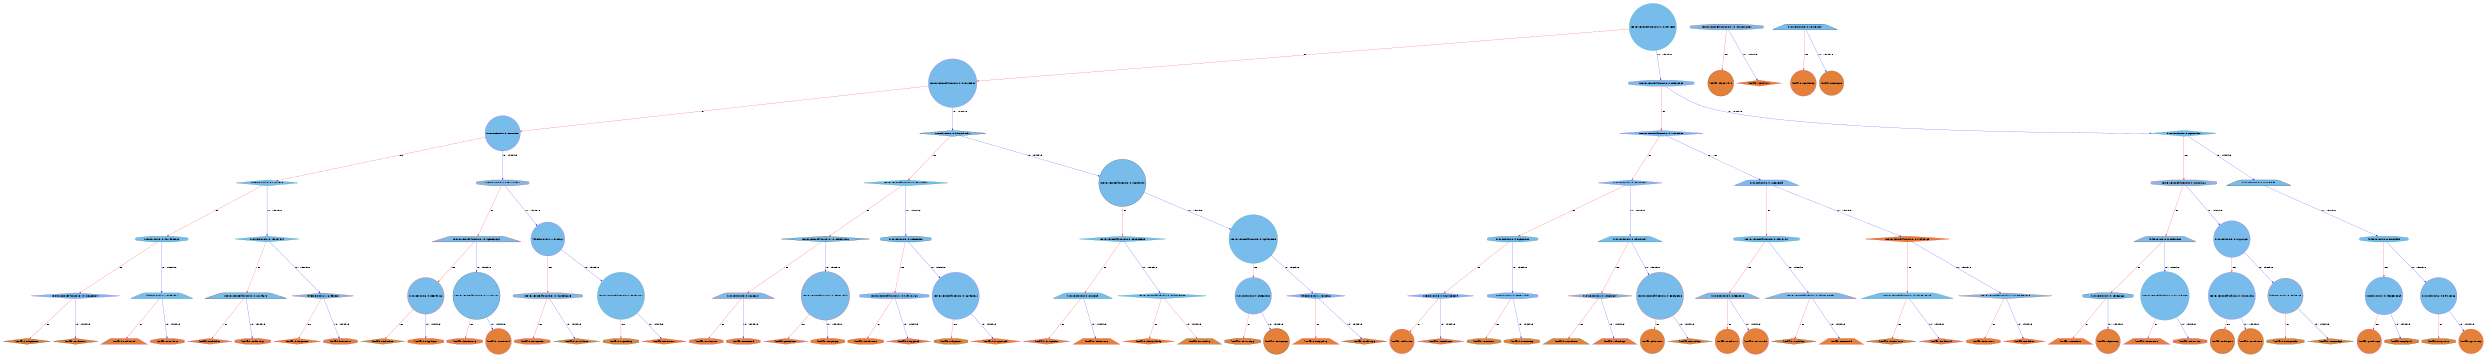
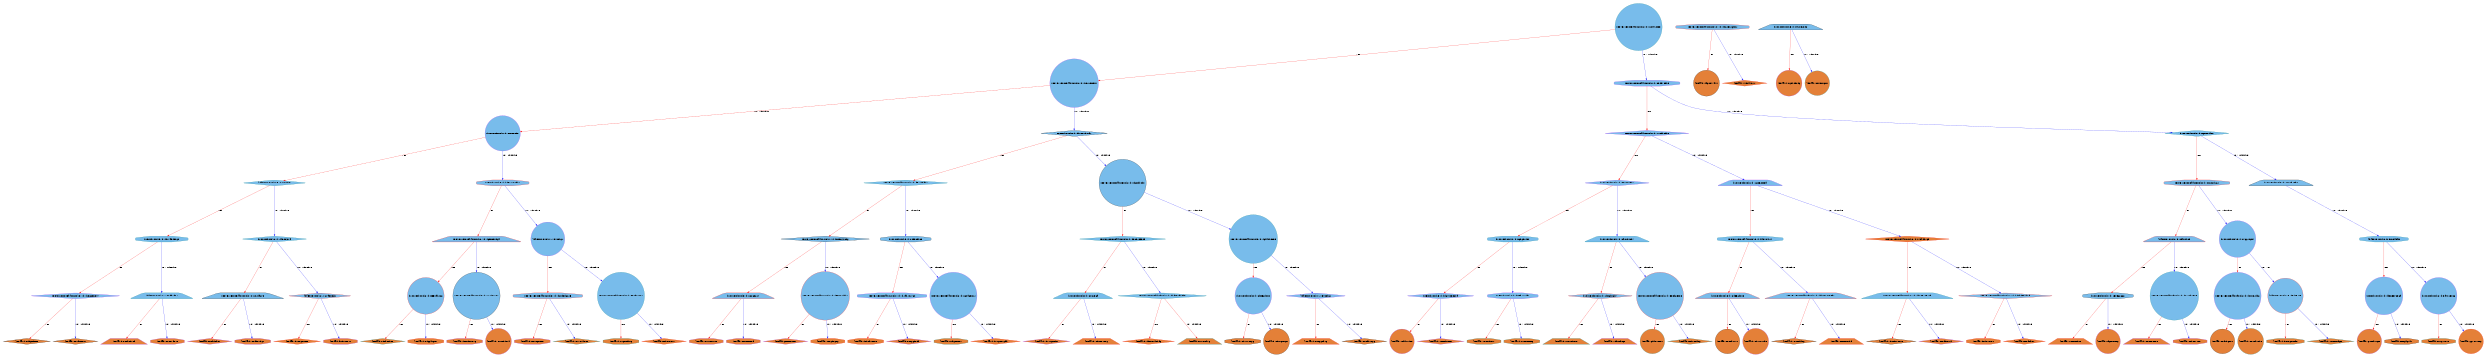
  digraph {
    fontname="DejaVu Sans Mono"
    rankdir=TB
    node [color=purple fillcolor="#e48038" fontname="DejaVu Sans Mono" shape=diamond style=filled]
    edge [color="#FF0000" fontname="DejaVu Sans Mono"]
    n1 [color=teal fillcolor="#78bceb" height=0.5 label="Laguerre_coeffs_2_ch2<0.148974583" shape=circle style="filled, rounded" width=3.1076]
    n2 [fillcolor="#78bceb" height=0.5 label="Laguerre_coeffs_2_ch2<0.0454435311" shape=circle style="filled, rounded" width=3.2014]
    n3 [fillcolor="#78bceb" height=0.5 label="Laguerre_coeffs_2_ch2<0.230578303" shape=octagon style="filled, rounded" width=3.1076]
    n4 [fillcolor="#78bceb" height=0.5 label="int_ratio_ch1<0.21282202" shape=circle style="filled, rounded" width=2.2326]
    n5 [color=black fillcolor="#78bceb" height=0.5 label="spec_int_ch3<0.00722404197" style="filled, rounded" width=2.5035]
    n6 [fillcolor="#78bceb" height=0.5 label="Laguerre_coeffs_3_ch2<0.443001002" style="filled, rounded" width=3.1076]
    n7 [color=teal fillcolor="#78bceb" height=0.5 label="int_ratio_ch2<0.368884921" style="filled, rounded" width=2.3264]
    n8 [color=teal fillcolor="#78bceb" height=0.5 label="lifet_avg_ch3<5.14117575" style="filled, rounded" width=2.2639]
    n9 [color=red fillcolor="#78bceb" height=0.5 label="spec_int_ch3<0.00577482907" shape=octagon style="filled, rounded" width=2.5035]
    n10 [color=teal fillcolor="#78bceb" height=0.5 label="Laguerre_coeffs_1_ch1<0.954415917" style="filled, rounded" width=3.1076]
    n11 [color=black fillcolor="#78bceb" height=0.5 label="Laguerre_coeffs_5_ch2<0.106300101" shape=circle style="filled, rounded" width=3.1076]
    n12 [fillcolor="#78bceb" height=0.5 label="int_ratio_ch2<0.382122517" style="filled, rounded" width=2.3264]
    n13 [fillcolor="#78bceb" height=0.5 label="int_ratio_ch2<0.468545139" shape=trapezium style="filled, rounded" width=2.3264]
    n14 [color=red fillcolor="#78bceb" height=0.5 label="Laguerre_coeffs_5_ch3<0.112120464" shape=octagon style="filled, rounded" width=3.1076]
    n15 [color=black fillcolor="#78bceb" height=0.5 label="int_ratio_ch3<0.211294398" shape=trapezium style="filled, rounded" width=2.3264]
    n16 [color=teal fillcolor="#78bceb" height=0.5 label="spec_int_ch3<0.00479303161" shape=octagon style="filled, rounded" width=2.5035]
    n17 [color=teal fillcolor="#78bceb" height=0.5 label="int_ratio_ch2<0.498457879" style="filled, rounded" width=2.3264]
    n18 [color=red fillcolor="#78bceb" height=0.5 label="Laguerre_coeffs_2_ch2<-0.0653231069" shape=trapezium style="filled, rounded" width=3.2639]
    n19 [fillcolor="#78bceb" height=0.5 label="lifet_avg_ch1<4.5788064" shape=circle style="filled, rounded" width=2.1701]
    n20 [color=black fillcolor="#78bceb" height=0.5 label="Laguerre_coeffs_4_ch1<-0.0315271206" style="filled, rounded" width=3.2639]
    n21 [color=black fillcolor="#78bceb" height=0.5 label="int_ratio_ch3<0.215325028" shape=octagon style="filled, rounded" width=2.3264]
    n22 [color=teal fillcolor="#78bceb" height=0.5 label="Laguerre_coeffs_2_ch3<0.0323435515" style="filled, rounded" width=3.2014]
    n23 [color=teal fillcolor="#78bceb" height=0.5 label="Laguerre_coeffs_2_ch3<0.0609103255" shape=circle style="filled, rounded" width=3.2014]
    n24 [color=teal fillcolor="#78bceb" height=0.5 label="int_ratio_ch1<0.365654081" shape=octagon style="filled, rounded" width=2.3264]
    n25 [color=teal fillcolor="#78bceb" height=0.5 label="int_ratio_ch1<0.298401207" shape=trapezium style="filled, rounded" width=2.3264]
    n26 [color=teal fillcolor="#78bceb" height=0.5 label="Laguerre_coeffs_2_ch3<0.098787047" shape=octagon style="filled, rounded" width=3.1076]
    n27 [color=red height=0.5 label="Laguerre_coeffs_2_ch2<0.178900465" style="filled, rounded" width=3.1076]
    n28 [color=red fillcolor="#78bceb" height=0.5 label="lifet_avg_ch2<3.85921025" shape=trapezium style="filled, rounded" width=2.2639]
    n29 [fillcolor="#78bceb" height=0.5 label="int_ratio_ch3<0.276641637" shape=circle style="filled, rounded" width=2.3264]
    n30 [color=teal fillcolor="#78bceb" height=0.5 label="lifet_avg_ch2<3.58489895" shape=octagon style="filled, rounded" width=2.2639]
    n31 [fillcolor="#78bceb" height=0.5 label="Laguerre_coeffs_2_ch3<-0.0436252877" style="filled, rounded" width=3.2639]
    n32 [color=teal fillcolor="#78bceb" height=0.5 label="lifet_avg_ch2<4.88997984" shape=trapezium style="filled, rounded" width=2.2639]
    n33 [color=black fillcolor="#78bceb" height=0.5 label="Laguerre_coeffs_1_ch1<1.21409678" shape=trapezium style="filled, rounded" width=3.0139]
    n34 [color=red fillcolor="#78bceb" height=0.5 label="lifet_avg_ch2<4.67951822" style="filled, rounded" width=2.2639]
    n35 [color=red fillcolor="#78bceb" height=0.5 label="int_ratio_ch2<0.355190426" shape=circle style="filled, rounded" width=2.3264]
    n36 [color=black fillcolor="#78bceb" height=0.5 label="Laguerre_coeffs_1_ch3<0.774087787" shape=circle style="filled, rounded" width=3.1076]
    n37 [color=red fillcolor="#78bceb" height=0.5 label="Laguerre_coeffs_2_ch3<-0.0210506245" shape=octagon style="filled, rounded" width=3.2639]
    n38 [color=teal fillcolor="#78bceb" height=0.5 label="Laguerre_coeffs_3_ch3<0.332917184" shape=circle style="filled, rounded" width=3.1076]
    n39 [color=red fillcolor="#78bceb" height=0.5 label="int_ratio_ch3<0.22268647" shape=trapezium style="filled, rounded" width=2.2326]
    n40 [color=red fillcolor="#78bceb" height=0.5 label="Laguerre_coeffs_4_ch2<0.0558240004" shape=circle style="filled, rounded" width=3.2014]
    n41 [fillcolor="#78bceb" height=0.5 label="Laguerre_coeffs_4_ch1<-0.0490414761" shape=octagon style="filled, rounded" width=3.2639]
    n42 [fillcolor="#78bceb" height=0.5 label="Laguerre_coeffs_3_ch2<0.261963844" shape=circle style="filled, rounded" width=3.1076]
    n43 [color=teal fillcolor="#78bceb" height=0.5 label="int_ratio_ch3<0.2124369" shape=trapezium style="filled, rounded" width=2.1389]
    n44 [color=teal fillcolor="#78bceb" height=0.5 label="Laguerre_coeffs_9_ch1<0.00915792305" style="filled, rounded" width=3.2951]
    n45 [fillcolor="#78bceb" height=0.5 label="int_ratio_ch3<0.205560118" shape=circle style="filled, rounded" width=2.3264]
    n46 [fillcolor="#78bceb" height=0.5 label="lifet_avg_ch1<4.5788064" style="filled, rounded" width=2.1701]
    n47 [color=black height=0.5 label="leaf=-0.300650835" width=1.6701]
    n48 [color=black height=0.5 label="leaf=0.387931317" width=1.6076]
    n49 [height=0.5 label="leaf=-0.383920729" shape=trapezium width=1.6701]
    n50 [height=0.5 label="leaf=0.218279541" shape=octagon width=1.6076]
    n51 [height=0.5 label="leaf=0.518902957" width=1.6076]
    n52 [height=0.5 label="leaf=-0.259027064" shape=octagon width=1.6701]
    n53 [color=red height=0.5 label="leaf=0.0453657582" width=1.7014]
    n54 [height=0.5 label="leaf=0.920713544" shape=octagon width=1.6076]
    n55 [color=teal height=0.5 label="leaf=0.101982035" width=1.6076]
    n56 [color=red height=0.5 label="leaf=-0.306694657" shape=octagon width=1.6701]
    n57 [height=0.5 label="leaf=0.0551021546" shape=octagon width=1.7014]
    n58 [height=0.5 label="leaf=-0.172500879" shape=circle width=1.6701]
    n59 [height=0.5 label="leaf=-0.387863815" shape=octagon width=1.6701]
    n60 [color=teal height=0.5 label="leaf=-0.277379543" width=1.6701]
    n61 [color=teal height=0.5 label="leaf=-0.146880016" shape=octagon width=1.6701]
    n62 [color=red height=0.5 label="leaf=0.550278544" width=1.6076]
    n63 [height=0.5 label="leaf=0.571722448" shape=octagon width=1.6076]
    n64 [height=0.5 label="leaf=0.132333189" shape=octagon width=1.6076]
    n65 [height=0.5 label="leaf=0.651257157" width=1.6076]
    n66 [color=red height=0.5 label="leaf=0.438602656" shape=octagon width=1.6076]
    n67 [color=red height=0.5 label="leaf=0.0505943112" shape=octagon width=1.7014]
    n68 [height=0.5 label="leaf=0.352660209" width=1.6076]
    n69 [color=teal height=0.5 label="leaf=0.249685884" shape=octagon width=1.6076]
    n70 [color=red height=0.5 label="leaf=-0.0746887699" width=1.7639]
    n71 [height=0.5 label="leaf=-0.074462302" width=1.6701]
    n72 [color=red height=0.5 label="leaf=-0.302254826" shape=trapezium width=1.6701]
    n73 [color=red height=0.5 label="leaf=-0.00511795096" width=1.8576]
    n74 [color=teal height=0.5 label="leaf=0.317428976" shape=trapezium width=1.6076]
    n75 [color=black height=0.5 label="leaf=-0.107473366" shape=octagon width=1.6701]
    n76 [color=black height=0.5 label="leaf=-0.302763462" shape=circle width=1.6701]
    n77 [color=red height=0.5 label="leaf=-0.112668946" shape=trapezium width=1.6701]
    n78 [color=black height=0.5 label="leaf=0.315907866" width=1.6076]
    n79 [fillcolor="#78bceb" height=0.5 label="spec_int_ch3<0.00671158219" style="filled, rounded" width=2.5035]
    n80 [fillcolor="#78bceb" height=0.5 label="spec_int_ch1<0.0359444097" shape=octagon style="filled, rounded" width=2.4097]
    n81 [color=red fillcolor="#78bceb" height=0.5 label="int_ratio_ch2<0.403601617" style="filled, rounded" width=2.3264]
    n82 [color=red fillcolor="#78bceb" height=0.5 label="Laguerre_coeffs_3_ch2<0.358065188" shape=circle style="filled, rounded" width=3.1076]
    n83 [color=red fillcolor="#78bceb" height=0.5 label="int_ratio_ch3<0.205560118" shape=trapezium style="filled, rounded" width=2.3264]
    n84 [color=red fillcolor="#78bceb" height=0.5 label="Laguerre_coeffs_9_ch1<0.000882173597" shape=trapezium style="filled, rounded" width=3.3889]
    n85 [color=teal fillcolor="#78bceb" height=0.5 label="Laguerre_coeffs_8_ch1<-0.00283415429" shape=trapezium style="filled, rounded" width=3.3576]
    n86 [color=red fillcolor="#78bceb" height=0.5 label="Laguerre_coeffs_10_ch1<-0.00290357019" style="filled, rounded" width=3.4514]
    n87 [color=black fillcolor="#78bceb" height=0.5 label="int_ratio_ch1<0.451566666" shape=octagon style="filled, rounded" width=2.3264]
    n88 [color=teal fillcolor="#78bceb" height=0.5 label="Laguerre_coeffs_9_ch1<0.0244194325" shape=circle style="filled, rounded" width=3.2014]
    n89 [fillcolor="#78bceb" height=0.5 label="Laguerre_coeffs_9_ch2<0.011184006" shape=circle style="filled, rounded" width=3.1076]
    n90 [color=red fillcolor="#78bceb" height=0.5 label="lifet_avg_ch1<3.03015423" shape=circle style="filled, rounded" width=2.2639]
    n91 [fillcolor="#78bceb" height=0.5 label="spec_int_ch1<0.00523572369" shape=circle style="filled, rounded" width=2.5035]
    n92 [fillcolor="#78bceb" height=0.5 label="int_ratio_ch2<0.397143126" shape=circle style="filled, rounded" width=2.3264]
    n93 [height=0.5 label="leaf=0.489977032" shape=circle width=1.6076]
    n94 [height=0.5 label="leaf=-0.425301552" width=1.6701]
    n95 [color=teal height=0.5 label="leaf=0.484340847" shape=octagon width=1.6076]
    n96 [color=teal height=0.5 label="leaf=-0.148382336" shape=octagon width=1.6701]
    n97 [color=teal height=0.5 label="leaf=-0.145480873" shape=trapezium width=1.6701]
    n98 [height=0.5 label="leaf=0.709259868" shape=trapezium width=1.6076]
    n99 [color=teal height=0.5 label="leaf=0.609545887" shape=circle width=1.6076]
    n100 [color=teal height=0.5 label="leaf=0.380712986" width=1.6076]
-   n101 [color=red height=0.5 label="leaf=0.121194474" shape=circle width=1.6076]
+   n101 [color=black height=0.5 label="leaf=0.121194474" shape=circle width=1.6076]
    n102 [height=0.5 label="leaf=-0.207717493" shape=circle width=1.6701]
    n103 [color=black height=0.5 label="leaf=-0.14850986" width=1.5764]
    n104 [color=red height=0.5 label="leaf=0.233388409" shape=trapezium width=1.6076]
    n105 [color=black height=0.5 label="leaf=-0.0750171542" width=1.7639]
    n106 [height=0.5 label="leaf=0.285905749" width=1.6076]
    n107 [color=red height=0.5 label="leaf=0.020343734" shape=octagon width=1.6076]
    n108 [color=red height=0.5 label="leaf=0.58291924" width=1.5139]
    n109 [color=red height=0.5 label="leaf=0.781233013" shape=trapezium width=1.6076]
    n110 [height=0.5 label="leaf=0.196578816" shape=circle width=1.6076]
    n111 [height=0.5 label="leaf=-0.223221228" shape=trapezium width=1.6701]
    n112 [height=0.5 label="leaf=0.380187482" shape=octagon width=1.6076]
    n113 [color=black height=0.5 label="leaf=0.359406114" shape=circle width=1.6076]
    n114 [color=teal height=0.5 label="leaf=-0.124397308" shape=circle width=1.6701]
    n115 [color=teal height=0.5 label="leaf=-0.0843624398" shape=octagon width=1.7639]
    n116 [color=teal height=0.5 label="leaf=-0.418112963" width=1.6701]
    n117 [color=red fillcolor="#78bceb" height=0.5 label="Laguerre_coeffs_12_ch1<-0.00245146034" shape=octagon style="filled, rounded" width=3.4514]
    n118 [color=black height=0.5 label="leaf=0.0968877971" shape=circle width=1.7014]
    n119 [color=red height=0.5 label="leaf=0.713297844" width=1.6076]
    n120 [color=black fillcolor="#78bceb" height=0.5 label="int_ratio_ch3<0.194134802" shape=trapezium style="filled, rounded" width=2.3264]
    n121 [height=0.5 label="leaf=-0.268015206" shape=circle width=1.6701]
    n122 [color=teal height=0.5 label="leaf=0.281822622" shape=circle width=1.6076]
    n123 [height=0.5 label="leaf=0.648394465" shape=circle width=1.6076]
    n124 [color=black height=0.5 label="leaf=0.855696797" shape=octagon width=1.6076]
    n125 [color=teal height=0.5 label="leaf=0.214674875" shape=octagon width=1.6076]
    n126 [color=red height=0.5 label="leaf=0.667874336" shape=circle width=1.6076]
    n1 -> n2 [label=yes]
    n1 -> n3 [color="#0000FF" label="no, missing"]
-   n2 -> n4 [label=yes]
+   n2 -> n4 [label="no, missing"]
    n2 -> n5 [color="#0000FF" label="no, missing"]
    n3 -> n6 [label=yes]
    n3 -> n7 [color="#0000FF" label="no, missing"]
    n4 -> n8 [label=yes]
    n4 -> n9 [color="#0000FF" label="no, missing"]
    n5 -> n10 [label=yes]
    n5 -> n11 [color="#0000FF" label="no, missing"]
    n6 -> n12 [label=yes]
-   n6 -> n13 [color="#0000FF" label="no, yes"]
+   n6 -> n13 [color="#0000FF" label="no, missing"]
    n7 -> n14 [label=yes]
    n7 -> n15 [color="#0000FF" label="no, missing"]
    n8 -> n16 [label=yes]
    n8 -> n17 [color="#0000FF" label="no, missing"]
    n9 -> n18 [label=yes]
    n9 -> n19 [color="#0000FF" label="no, missing"]
    n10 -> n20 [label=yes]
    n10 -> n21 [color="#0000FF" label="no, missing"]
    n11 -> n22 [label=yes]
    n11 -> n23 [color="#0000FF" label="no, missing"]
    n12 -> n24 [label=yes]
    n12 -> n25 [color="#0000FF" label="no, missing"]
    n13 -> n26 [label=yes]
    n13 -> n27 [color="#0000FF" label="no, missing"]
    n14 -> n28 [label=yes]
    n14 -> n29 [color="#0000FF" label="no, missing"]
    n15 -> n30 [color="#0000FF" label="no, missing"]
    n16 -> n31 [label=yes]
    n16 -> n32 [color="#0000FF" label="no, missing"]
    n17 -> n33 [label=yes]
    n17 -> n34 [color="#0000FF" label="no, missing"]
    n18 -> n35 [label=yes]
    n18 -> n36 [color="#0000FF" label="no, missing"]
    n19 -> n37 [label=yes]
    n19 -> n38 [color="#0000FF" label="no, missing"]
    n20 -> n39 [label=yes]
    n20 -> n40 [color="#0000FF" label="no, missing"]
    n21 -> n41 [label=yes]
    n21 -> n42 [color="#0000FF" label="no, missing"]
    n22 -> n43 [label=yes]
    n22 -> n44 [color="#0000FF" label="no, missing"]
    n23 -> n45 [label=yes]
    n23 -> n46 [color="#0000FF" label="no, missing"]
    n24 -> n79 [label=yes]
    n24 -> n80 [color="#0000FF" label="no, missing"]
    n25 -> n81 [label=yes]
    n25 -> n82 [color="#0000FF" label="no, missing"]
    n26 -> n83 [label=yes]
    n26 -> n84 [color="#0000FF" label="no, missing"]
    n27 -> n85 [label=yes]
    n27 -> n86 [color="#0000FF" label="no, missing"]
    n28 -> n87 [label=yes]
    n28 -> n88 [color="#0000FF" label="no, missing"]
    n29 -> n89 [label=yes]
-   n29 -> n90 [color="#0000FF" label="no, missing"]
+   n29 -> n90 [color="#0000FF" label="no, yes"]
    n30 -> n91 [label=yes]
    n30 -> n92 [color="#0000FF" label="no, missing"]
    n31 -> n47 [label=yes]
    n31 -> n48 [color="#0000FF" label="no, missing"]
    n32 -> n49 [label=yes]
    n32 -> n50 [color="#0000FF" label="no, missing"]
    n33 -> n51 [label=yes]
    n33 -> n52 [color="#0000FF" label="no, missing"]
    n34 -> n53 [label=yes]
    n34 -> n54 [color="#0000FF" label="no, missing"]
    n35 -> n55 [label=yes]
    n35 -> n56 [color="#0000FF" label="no, missing"]
    n36 -> n57 [label=yes]
    n36 -> n58 [color="#0000FF" label="no, missing"]
    n37 -> n59 [label=yes]
    n37 -> n60 [color="#0000FF" label="no, missing"]
    n38 -> n61 [label=yes]
    n38 -> n62 [color="#0000FF" label="no, missing"]
    n39 -> n63 [label=yes]
    n39 -> n64 [color="#0000FF" label="no, missing"]
    n40 -> n65 [label=yes]
    n40 -> n66 [color="#0000FF" label="no, missing"]
    n41 -> n67 [label=yes]
    n41 -> n68 [color="#0000FF" label="no, missing"]
    n42 -> n69 [label=yes]
    n42 -> n70 [color="#0000FF" label="no, missing"]
    n43 -> n71 [label=yes]
    n43 -> n72 [color="#0000FF" label="no, missing"]
    n44 -> n73 [label=yes]
    n44 -> n74 [label="no, missing"]
    n45 -> n75 [label=yes]
    n45 -> n76 [color="#0000FF" label="no, missing"]
    n46 -> n77 [label=yes]
    n46 -> n78 [color="#0000FF" label="no, missing"]
    n79 -> n93 [label=yes]
    n79 -> n94 [color="#0000FF" label="no, missing"]
    n80 -> n95 [label=yes]
    n80 -> n96 [color="#0000FF" label="no, missing"]
    n81 -> n97 [label=yes]
    n81 -> n98 [color="#0000FF" label="no, missing"]
    n82 -> n99 [label=yes]
    n82 -> n100 [color="#0000FF" label="no, missing"]
    n83 -> n101 [label=yes]
    n83 -> n102 [color="#0000FF" label="no, missing"]
    n84 -> n103 [label=yes]
    n84 -> n104 [color="#0000FF" label="no, missing"]
    n85 -> n105 [label=yes]
    n85 -> n106 [color="#0000FF" label="no, missing"]
    n86 -> n107 [label=yes]
    n86 -> n108 [color="#0000FF" label="no, missing"]
    n87 -> n109 [label=yes]
    n87 -> n110 [color="#0000FF" label="no, missing"]
    n88 -> n111 [label=yes]
    n88 -> n112 [color="#0000FF" label="no, missing"]
    n89 -> n113 [label=yes]
    n89 -> n114 [color="#0000FF" label="no, missing"]
    n90 -> n115 [label=yes]
    n90 -> n116 [color="#0000FF" label="no, missing"]
    n91 -> n123 [label=yes]
    n91 -> n124 [color="#0000FF" label="no, missing"]
    n92 -> n125 [label=yes]
    n92 -> n126 [color="#0000FF" label="no, missing"]
    n117 -> n118 [label=yes]
    n117 -> n119 [color="#0000FF" label="no, missing"]
    n120 -> n121 [label=yes]
    n120 -> n122 [color="#0000FF" label="no, missing"]
  }
